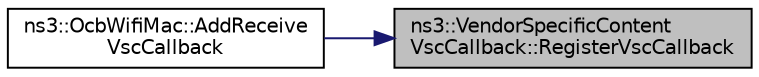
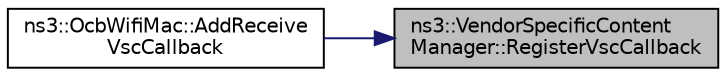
  digraph {
    rankdir=RL
    node [color=black fontname=Helvetica fontsize=10 shape=record style=filled]
-   n1 [fillcolor=grey75 fontcolor=black height=0.2 label="ns3::VendorSpecificContent\lVscCallback::RegisterVscCallback" width=0.4]
+   n1 [fillcolor=grey75 fontcolor=black height=0.2 label="ns3::VendorSpecificContent\lManager::RegisterVscCallback" width=0.4]
    n2 [fillcolor=white height=0.2 label="ns3::OcbWifiMac::AddReceive\lVscCallback" width=0.4]
    n1 -> n2 [color=midnightblue dir=back fontname=Helvetica fontsize=10 labelfontname=Helvetica labelfontsize=10 style=solid]
  }
